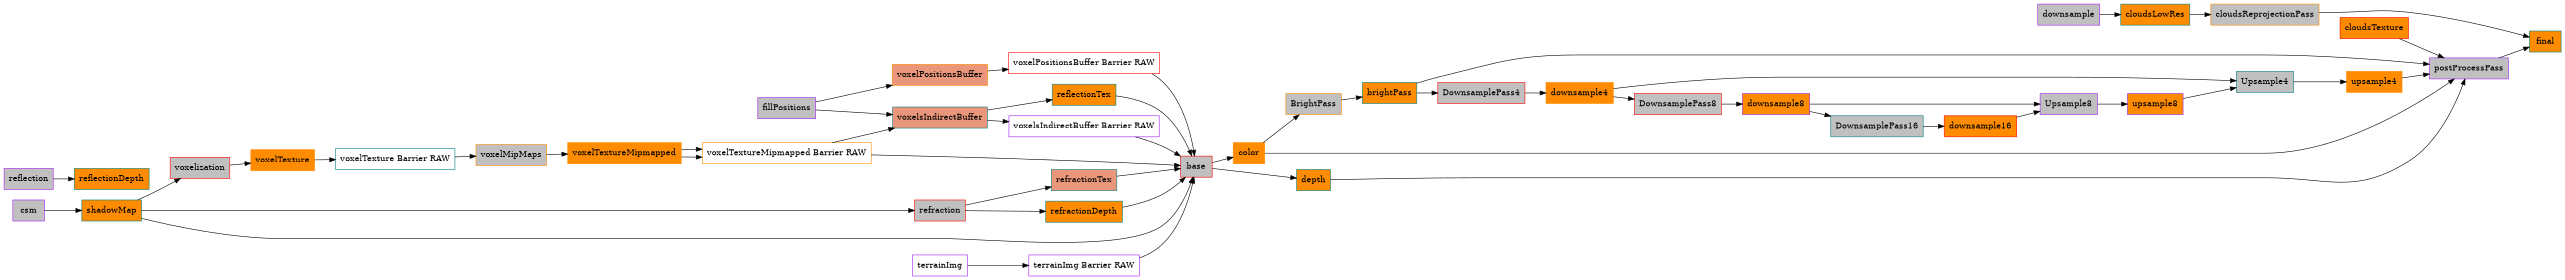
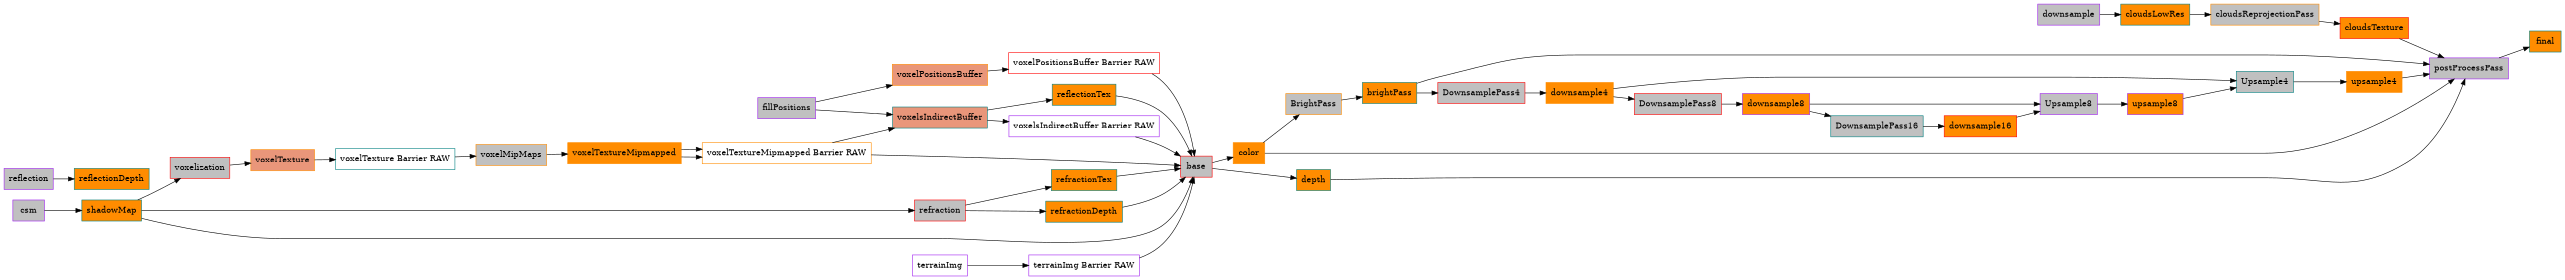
  digraph {
    rankdir=LR
    node [color=teal fillcolor=darkorange shape=rectangle style=filled]
    n1 [color=purple fillcolor=grey label=downsample]
    cloudsLowRes
    cloudsReprojectionPass [color=darkorange fillcolor=grey]
    cloudsTexture [color=red]
    postProcessPass [color=purple fillcolor=grey]
    final
    csm [color=purple fillcolor=grey]
    shadowMap
    voxelization [color=red fillcolor=grey]
    refraction [color=red fillcolor=grey]
    base [color=red fillcolor=grey]
-   voxelTexture [color=darkorange]
-   refractionTex [fillcolor=darksalmon]
+   voxelTexture [color=darkorange fillcolor=darksalmon]
+   refractionTex
    refractionDepth
    color [color=darkorange]
    depth
    "voxelTexture Barrier RAW" [fillcolor="" style=""]
    voxelMipMaps [color=darkorange fillcolor=grey]
    voxelTextureMipmapped [color=darkorange]
    "voxelTextureMipmapped Barrier RAW" [color=darkorange fillcolor="" style=""]
    voxelsIndirectBuffer [fillcolor=darksalmon]
    fillPositions [color=purple fillcolor=grey]
    voxelPositionsBuffer [color=darkorange fillcolor=darksalmon]
    "voxelPositionsBuffer Barrier RAW" [color=red fillcolor="" style=""]
    "voxelsIndirectBuffer Barrier RAW" [color=purple fillcolor="" style=""]
    reflectionTex
    reflection [color=purple fillcolor=grey]
    reflectionDepth
    BrightPass [color=darkorange fillcolor=grey]
    brightPass
    DownsamplePass4 [color=red fillcolor=grey]
    downsample4 [color=darkorange]
    DownsamplePass8 [color=red fillcolor=grey]
    Upsample4 [fillcolor=grey]
    downsample8 [color=purple]
    upsample4 [color=darkorange]
    DownsamplePass16 [fillcolor=grey]
    Upsample8 [color=purple fillcolor=grey]
    downsample16 [color=red]
    upsample8 [color=purple]
    terrainImg [color=purple fillcolor="" style=""]
    "terrainImg Barrier RAW" [color=purple fillcolor="" style=""]
    n1 -> cloudsLowRes
    cloudsLowRes -> cloudsReprojectionPass
-   cloudsReprojectionPass -> final
+   cloudsReprojectionPass -> cloudsTexture
    cloudsTexture -> postProcessPass
    postProcessPass -> final
    csm -> shadowMap
    shadowMap -> voxelization
    shadowMap -> refraction
    shadowMap -> base
    voxelization -> voxelTexture
    refraction -> refractionTex
    refraction -> refractionDepth
    base -> color
    base -> depth
    voxelTexture -> "voxelTexture Barrier RAW"
    refractionTex -> base
    refractionDepth -> base
    color -> postProcessPass
    color -> BrightPass
    depth -> postProcessPass
    "voxelTexture Barrier RAW" -> voxelMipMaps
    voxelMipMaps -> voxelTextureMipmapped
    voxelTextureMipmapped -> "voxelTextureMipmapped Barrier RAW"
    voxelTextureMipmapped -> "voxelTextureMipmapped Barrier RAW"
    "voxelTextureMipmapped Barrier RAW" -> base
    "voxelTextureMipmapped Barrier RAW" -> voxelsIndirectBuffer
    voxelsIndirectBuffer -> "voxelsIndirectBuffer Barrier RAW"
    voxelsIndirectBuffer -> reflectionTex
    fillPositions -> voxelsIndirectBuffer
    fillPositions -> voxelPositionsBuffer
    voxelPositionsBuffer -> "voxelPositionsBuffer Barrier RAW"
    "voxelPositionsBuffer Barrier RAW" -> base
    "voxelsIndirectBuffer Barrier RAW" -> base
    reflectionTex -> base
    reflection -> reflectionDepth
    BrightPass -> brightPass
    brightPass -> postProcessPass
    brightPass -> DownsamplePass4
    DownsamplePass4 -> downsample4
    downsample4 -> DownsamplePass8
    downsample4 -> Upsample4
    DownsamplePass8 -> downsample8
    Upsample4 -> upsample4
    downsample8 -> DownsamplePass16
    downsample8 -> Upsample8
    upsample4 -> postProcessPass
    DownsamplePass16 -> downsample16
    Upsample8 -> upsample8
    downsample16 -> Upsample8
    upsample8 -> Upsample4
    terrainImg -> "terrainImg Barrier RAW"
    "terrainImg Barrier RAW" -> base
  }
